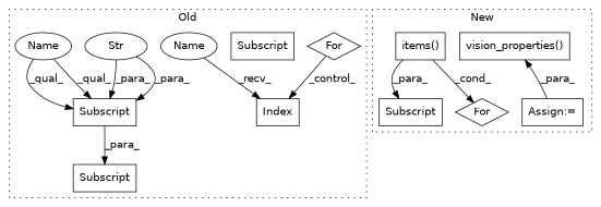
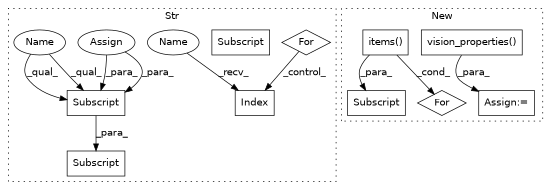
  digraph {
    fontname="DejaVu Sans"
    node [a=63 fontname="DejaVu Sans" l="4,14" s="7242,0" shape=box]
    edge [fontname="DejaVu Sans"]
    n1 [a=107 label=For s="7173,7217" shape=diamond]
    n2 [a=46 l="26,1" label=Index s="7274,7304"]
    n3 [l="23,0" label=Subscript]
-   n4 [a=66 l=6 label=Str s=7258 shape=ellipse]
+   n4 [a=66 l=6 label=Assign s=7258 shape=ellipse]
    n5 [l="35,0" label=Subscript s="7231,0"]
    n6 [a=87 l=15 label=Name s=7274 shape=ellipse]
    n7 [l="23,0" label=Subscript]
    n8 [a=87 l=15 label=Name s=7242 shape=ellipse]
    n9 [a=75 l="24,1" label="vision_properties()" s="7290,7356"]
    n10 [l="29,0" label=Subscript s="7442,0"]
    n11 [a=75 l=27 label="items()" s=7401]
    n12 [a=107 label=For s="7367,7428" shape=diamond]
    n13 [a=68 l=3 label="Assign:=" s=7287]
    subgraph cluster_1 {
-     label=Old
+     label=Str
      style=dotted
      n1
      n2
      n3
      n4
      n5
      n6
      n7
      n8
    }
    subgraph cluster_2 {
      label=New
      style=dotted
      n9
      n10
      n11
      n12
      n13
    }
    n1 -> n2 [label=_control_]
    n4 -> n7 [label=_para_]
    n4 -> n7 [label=_para_]
    n6 -> n2 [label=_recv_]
    n7 -> n5 [label=_para_]
    n8 -> n7 [label=_qual_]
    n8 -> n7 [label=_qual_]
-   n13 -> n9 [label=_para_]
+   n9 -> n13 [label=_para_]
    n11 -> n10 [label=_para_]
    n11 -> n12 [label=_cond_]
  }
